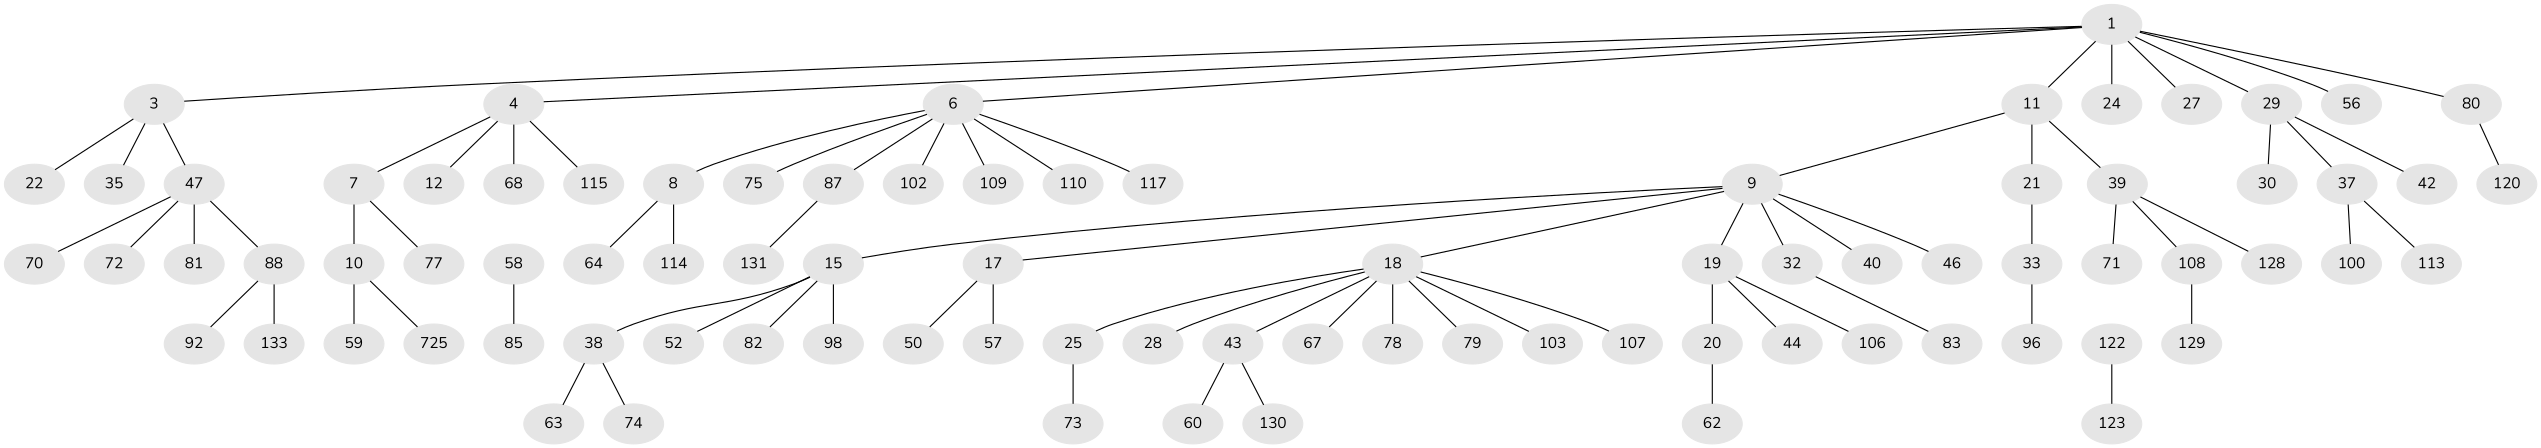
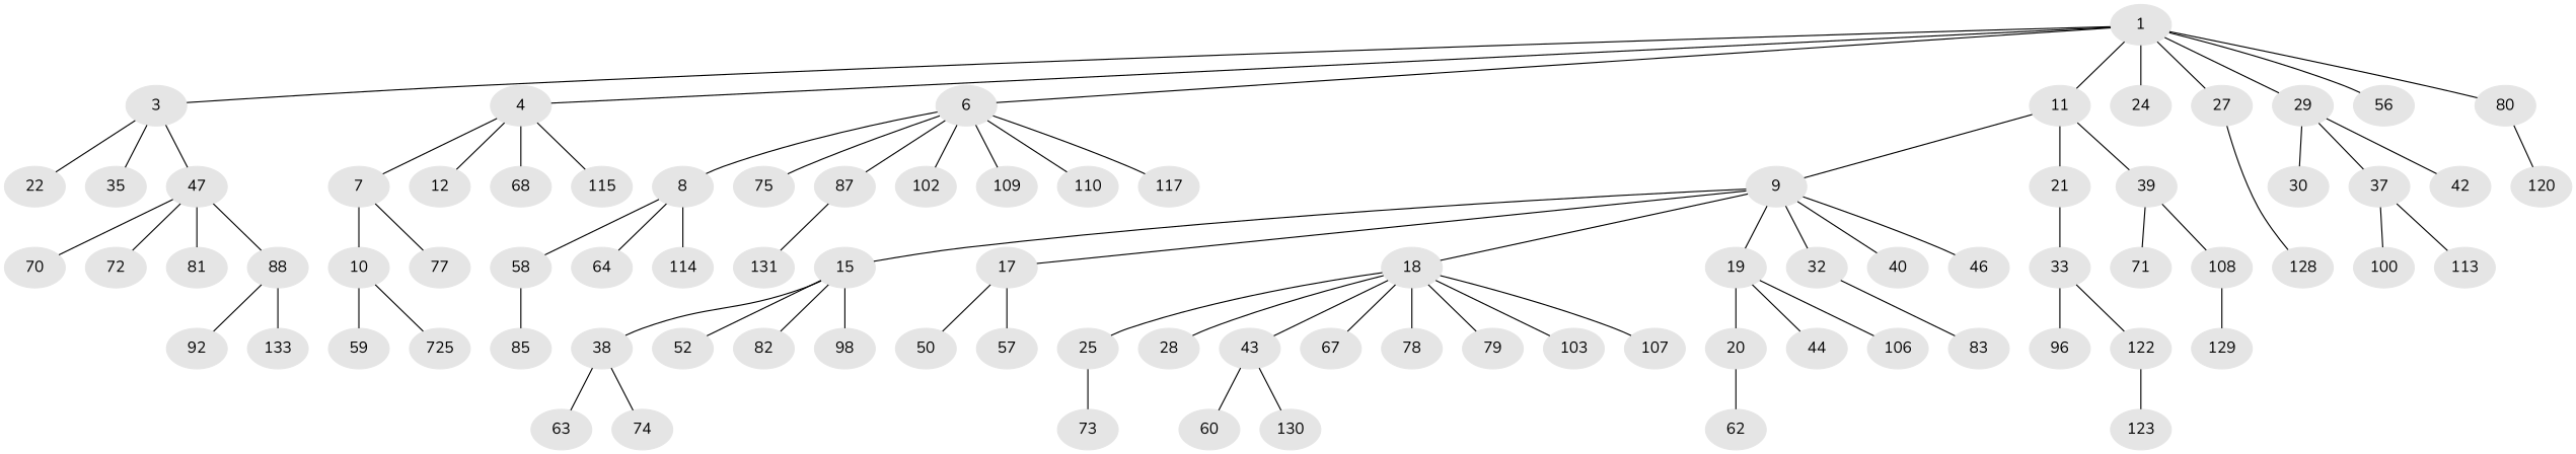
  graph {
    fontname=Nunito
    node [color=gray90 fontname=Nunito style=filled]
    edge [fontname=Nunito]
    1 [super="+2"]
    3 [super="+61"]
    4 [super="+5"]
    6 [super="+93"]
    11 [super="+13"]
    24 [super="+84"]
    27
    29 [super="+31"]
    56 [super="+86"]
    80 [super="+97"]
    22 [super="+39"]
    35
    47 [super="+48"]
    7 [super="+23"]
    12
    68
    115 [super="+126"]
    8 [super="+41"]
    75
    87 [super="+94"]
    102
    109
    110
    117
    9 [super="+14"]
    15 [super="+16"]
    17 [super="+34"]
    18 [super="+26"]
    19 [super="+118"]
    32
    40
    46
    21 [super="+111"]
    n34 [label=39 super="+66"]
    30 [super="+53"]
    37 [super="+95"]
    42
    120 [super="+121"]
    70 [super="+116"]
    72
    81 [super="+90"]
    88
    10 [super="+36"]
    77 [super="+112"]
    58 [super="+99"]
    64 [super="+101"]
    114
    131
    59
    n50 [label=725]
    85 [super="+89"]
    38 [super="+69"]
    52
    82
    98
    50
    57
    25 [super="+55"]
    28 [super="+45"]
    43 [super="+51"]
    67
    78
    79
    103
    107
    20 [super="+65"]
    44
    106
    83
    33 [super="+91"]
    71 [super="+104"]
    108 [super="+127"]
    128
    63
    74
    73
    60
    130
    62
    96
    122
    100
    113 [super="+119"]
    123 [super="+124"]
    92 [super="+132"]
    133
    129
    1 -- 3
    1 -- 4
    1 -- 6
    1 -- 11
    1 -- 24
    1 -- 27
    1 -- 29
    1 -- 56
    1 -- 80
    3 -- 22
    3 -- 35
    3 -- 47
    4 -- 7
    4 -- 12
    4 -- 68
    4 -- 115
    6 -- 8
    6 -- 75
    6 -- 87
    6 -- 102
    6 -- 109
    6 -- 110
    6 -- 117
    11 -- 9
    11 -- 21
    11 -- n34
    29 -- 30
    29 -- 37
    29 -- 42
    80 -- 120
    47 -- 70
    47 -- 72
    47 -- 81
    47 -- 88
    7 -- 10
    7 -- 77
+   8 -- 58
    8 -- 64
    8 -- 114
    87 -- 131
    9 -- 15
    9 -- 17
    9 -- 18
    9 -- 19
    9 -- 32
    9 -- 40
    9 -- 46
    15 -- 38
    15 -- 52
    15 -- 82
    15 -- 98
    17 -- 50
    17 -- 57
    18 -- 25
    18 -- 28
    18 -- 43
    18 -- 67
    18 -- 78
    18 -- 79
    18 -- 103
    18 -- 107
    19 -- 20
    19 -- 44
    19 -- 106
    32 -- 83
    21 -- 33
    n34 -- 71
    n34 -- 108
-   n34 -- 128
+   27 -- 128
    37 -- 100
    37 -- 113
    88 -- 92
    88 -- 133
    10 -- 59
    10 -- n50
    58 -- 85
    38 -- 63
    38 -- 74
    25 -- 73
    43 -- 60
    43 -- 130
    20 -- 62
    33 -- 96
+   33 -- 122
    108 -- 129
    122 -- 123
  }
